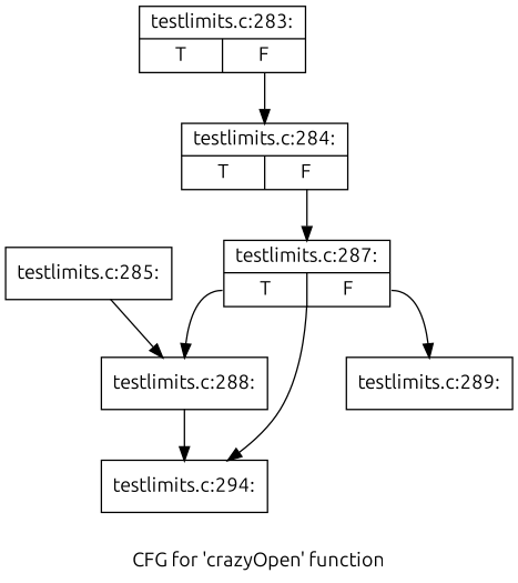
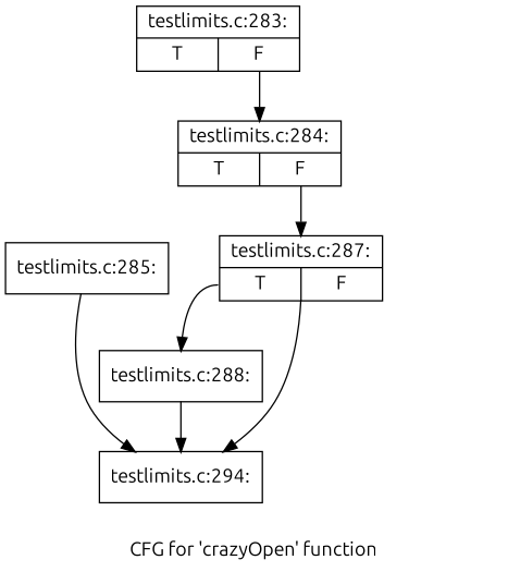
  digraph {
    fontname=Ubuntu
    label="CFG for 'crazyOpen' function"
    node [fontname=Ubuntu shape=record]
    edge [fontname=Ubuntu]
    n1 [label="{testlimits.c:283:|{<s0>T|<s1>F}}"]
    n2 [label="{testlimits.c:284:|{<s0>T|<s1>F}}"]
    n3 [label="{testlimits.c:285:}"]
    n4 [label="{testlimits.c:294:}"]
    n5 [label="{testlimits.c:287:|{<s0>T|<s1>F}}"]
    n6 [label="{testlimits.c:288:}"]
-   n7 [label="{testlimits.c:289:}"]
    n1 -> n2 [tailport=s1]
    n2 -> n5 [tailport=s1]
-   n3 -> n6
+   n3 -> n4
    n5 -> n4
    n5 -> n6 [tailport=s0]
-   n5 -> n7 [tailport=s1]
    n6 -> n4
  }
